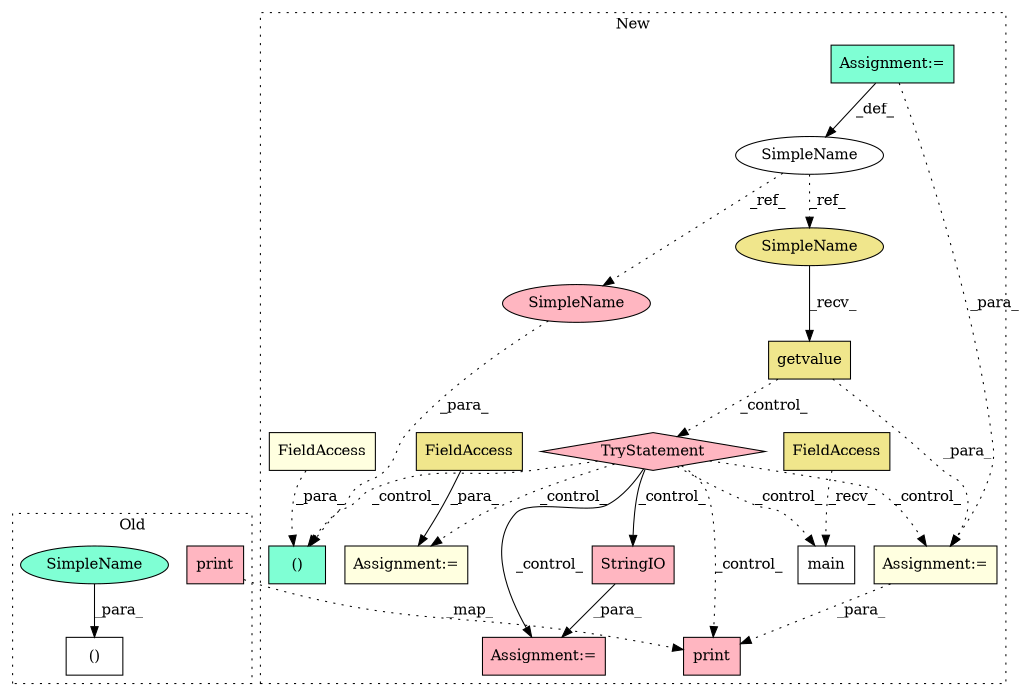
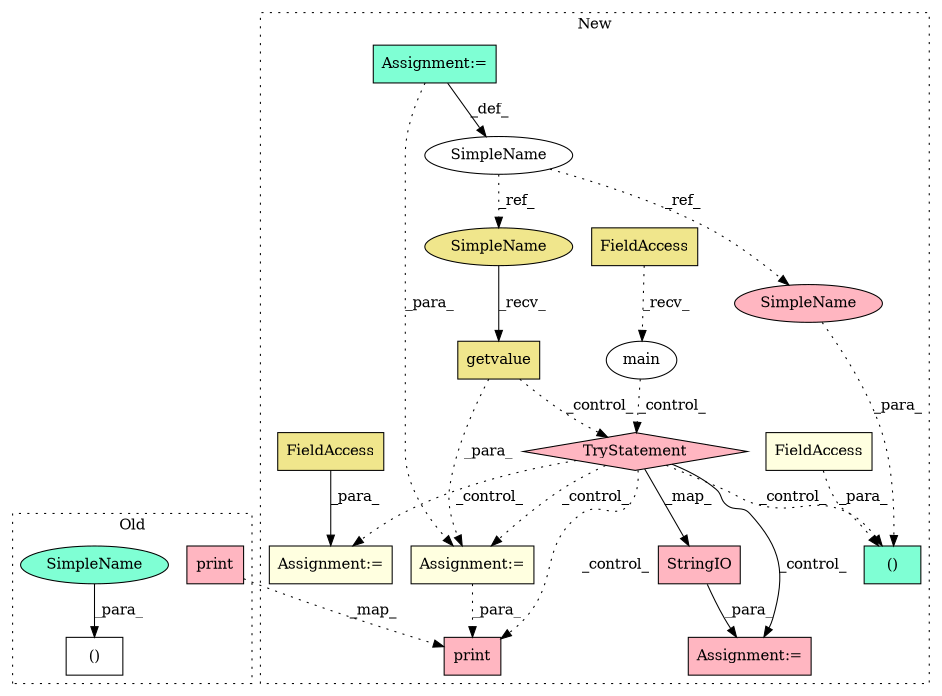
  digraph {
    node [a=32 fillcolor=lightpink l=10 s=11352 shape=box style=filled]
    edge [style=dotted]
    n1 [a=106 fillcolor=white l=19 label="()" s=11561]
    n2 [l="6,1" label=print s="11603,11612"]
    n3 [a=42 fillcolor=aquamarine l=3 label=SimpleName s=11577 shape=ellipse]
    n4 [fillcolor=khaki label=getvalue s=12463]
    n5 [a=7 fillcolor=aquamarine l=8 label="Assignment:="]
    n6 [a=106 fillcolor=aquamarine l=31 label="()" s=12238]
    n7 [a=22 fillcolor=lightyellow label=FieldAccess s=12259]
    n8 [a=54 l=4 label=TryStatement s=12161 shape=diamond]
-   n9 [fillcolor=white l="5,1" label=main s="12382,12410"]
+   n9 [fillcolor=white l="5,1" label=main s="12382,12410" shape=ellipse]
    n10 [a=42 fillcolor=white l=8 label=SimpleName shape=ellipse]
    n11 [a=22 fillcolor=khaki l=4 label=FieldAccess s=12347]
    n12 [a=7 l=2 label="Assignment:=" s=12327]
    n13 [l="6,1" label=print s="12481,12490"]
    n14 [a=7 fillcolor=lightyellow l=1 label="Assignment:=" s=12183]
    n15 [a=22 fillcolor=khaki label=FieldAccess s=12184]
    n16 [a=7 fillcolor=lightyellow l=1 label="Assignment:=" s=12453]
    n17 [label=StringIO s=12329]
    n18 [a=42 l=8 label=SimpleName s=12238 shape=ellipse]
    n19 [a=42 fillcolor=khaki l=8 label=SimpleName s=12454 shape=ellipse]
    subgraph cluster_1 {
      label=Old
      style=dotted
      n1
      n2
      n3
    }
    subgraph cluster_2 {
      label=New
      style=dotted
      n4
      n5
      n6
      n7
      n8
      n9
      n10
      n11
      n12
      n13
      n14
      n15
      n16
      n17
      n18
      n19
    }
    n2 -> n13 [label=_map_]
    n3 -> n1 [label=_para_ style=solid]
    n4 -> n8 [label=_control_]
    n4 -> n16 [label=_para_]
    n5 -> n10 [label=_def_ style=solid]
    n5 -> n16 [label=_para_]
    n7 -> n6 [label=_para_]
    n8 -> n6 [label=_control_]
-   n8 -> n9 [label=_control_]
+   n9 -> n8 [label=_control_]
    n8 -> n12 [label=_control_ style=solid]
    n8 -> n13 [label=_control_]
    n8 -> n14 [label=_control_]
    n8 -> n16 [label=_control_]
-   n8 -> n17 [label=_control_ style=solid]
+   n8 -> n17 [label=_map_ style=solid]
    n10 -> n18 [label=_ref_]
    n10 -> n19 [label=_ref_]
    n11 -> n9 [label=_recv_]
    n15 -> n14 [label=_para_ style=solid]
    n16 -> n13 [label=_para_]
    n17 -> n12 [label=_para_ style=solid]
    n18 -> n6 [label=_para_]
    n19 -> n4 [label=_recv_ style=solid]
  }
